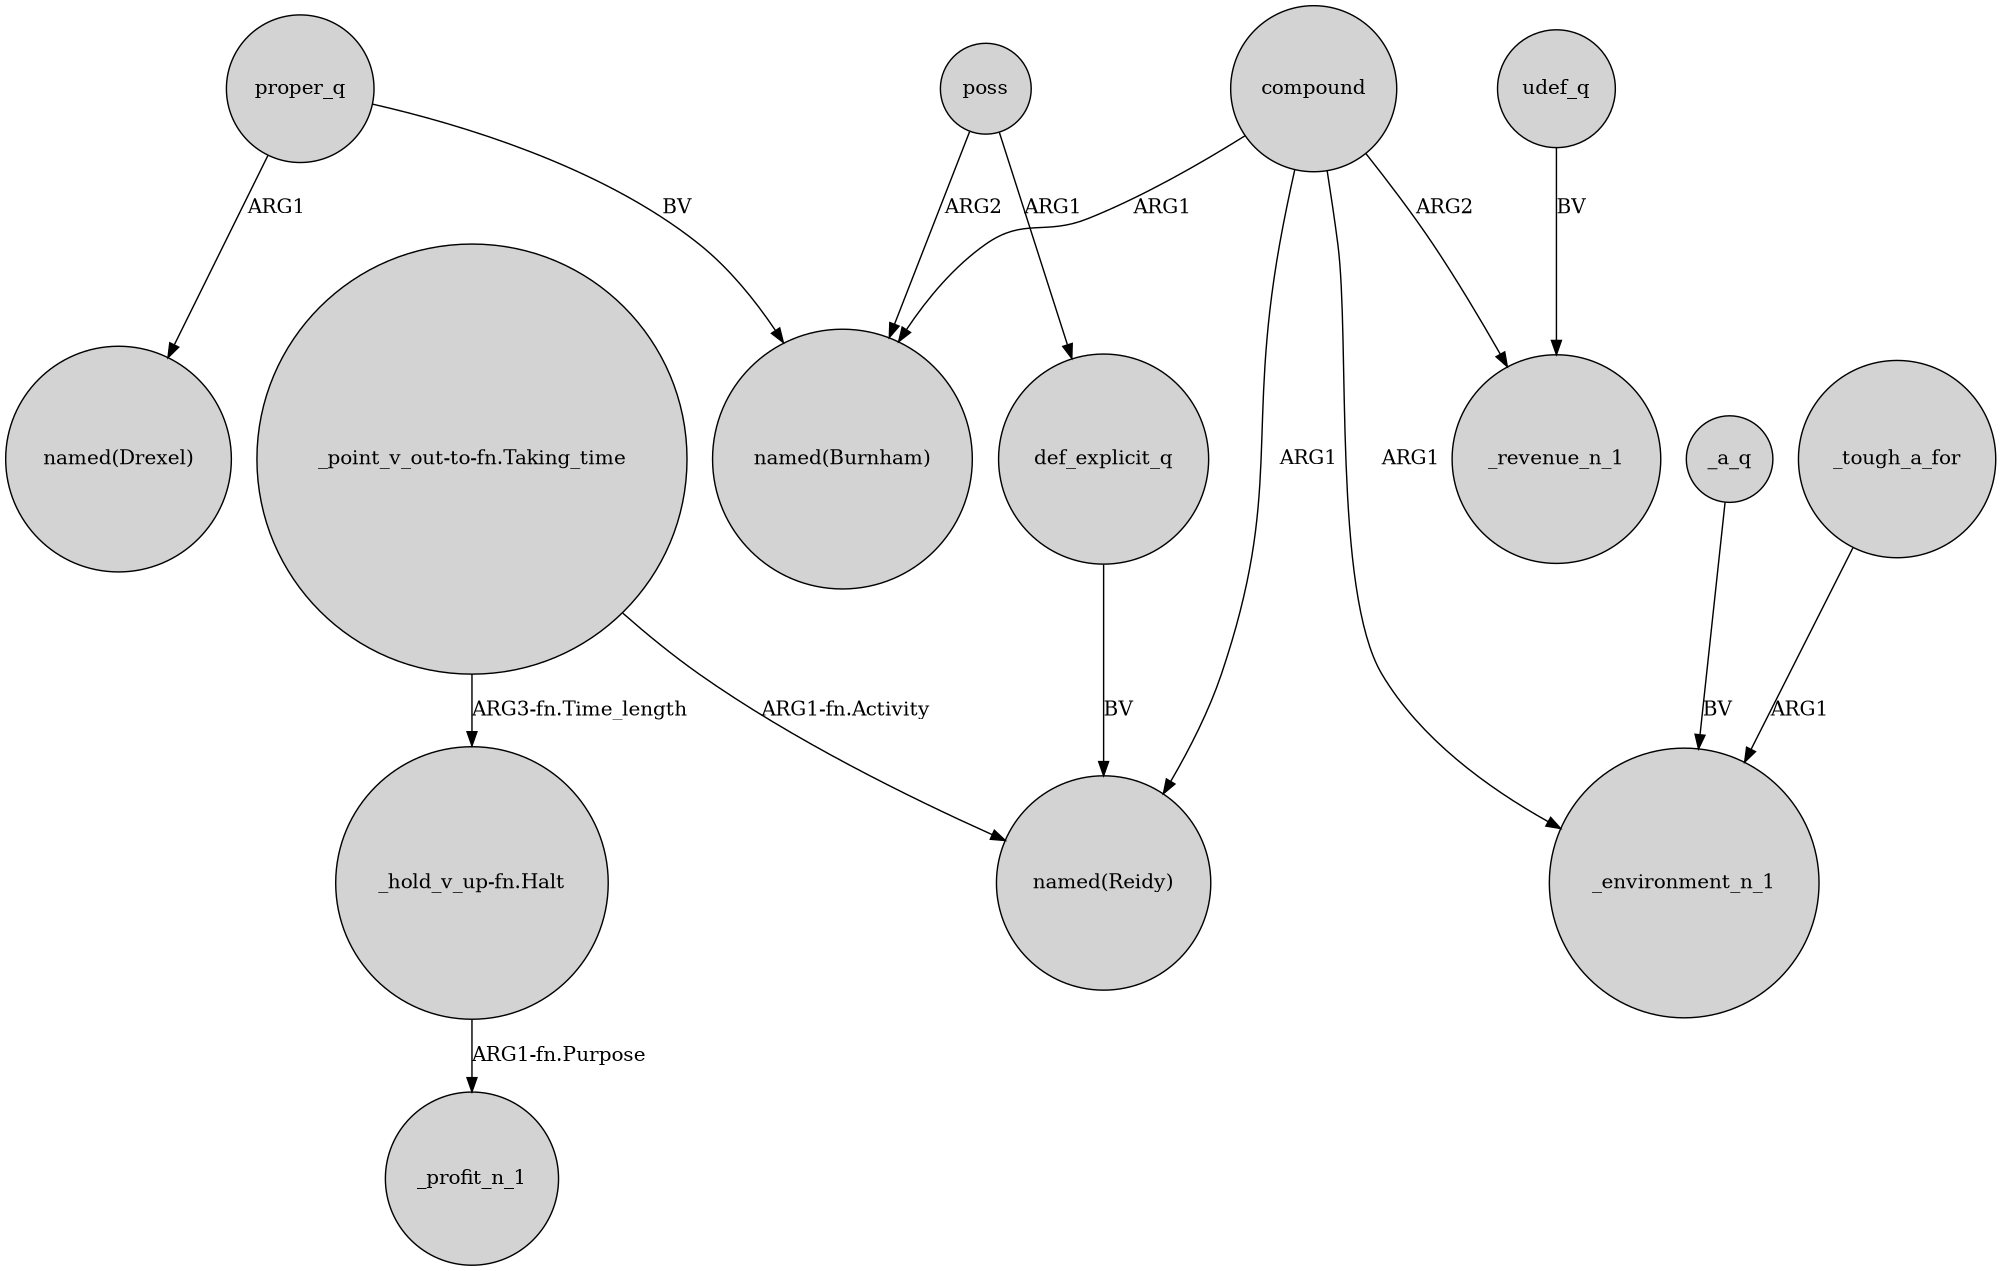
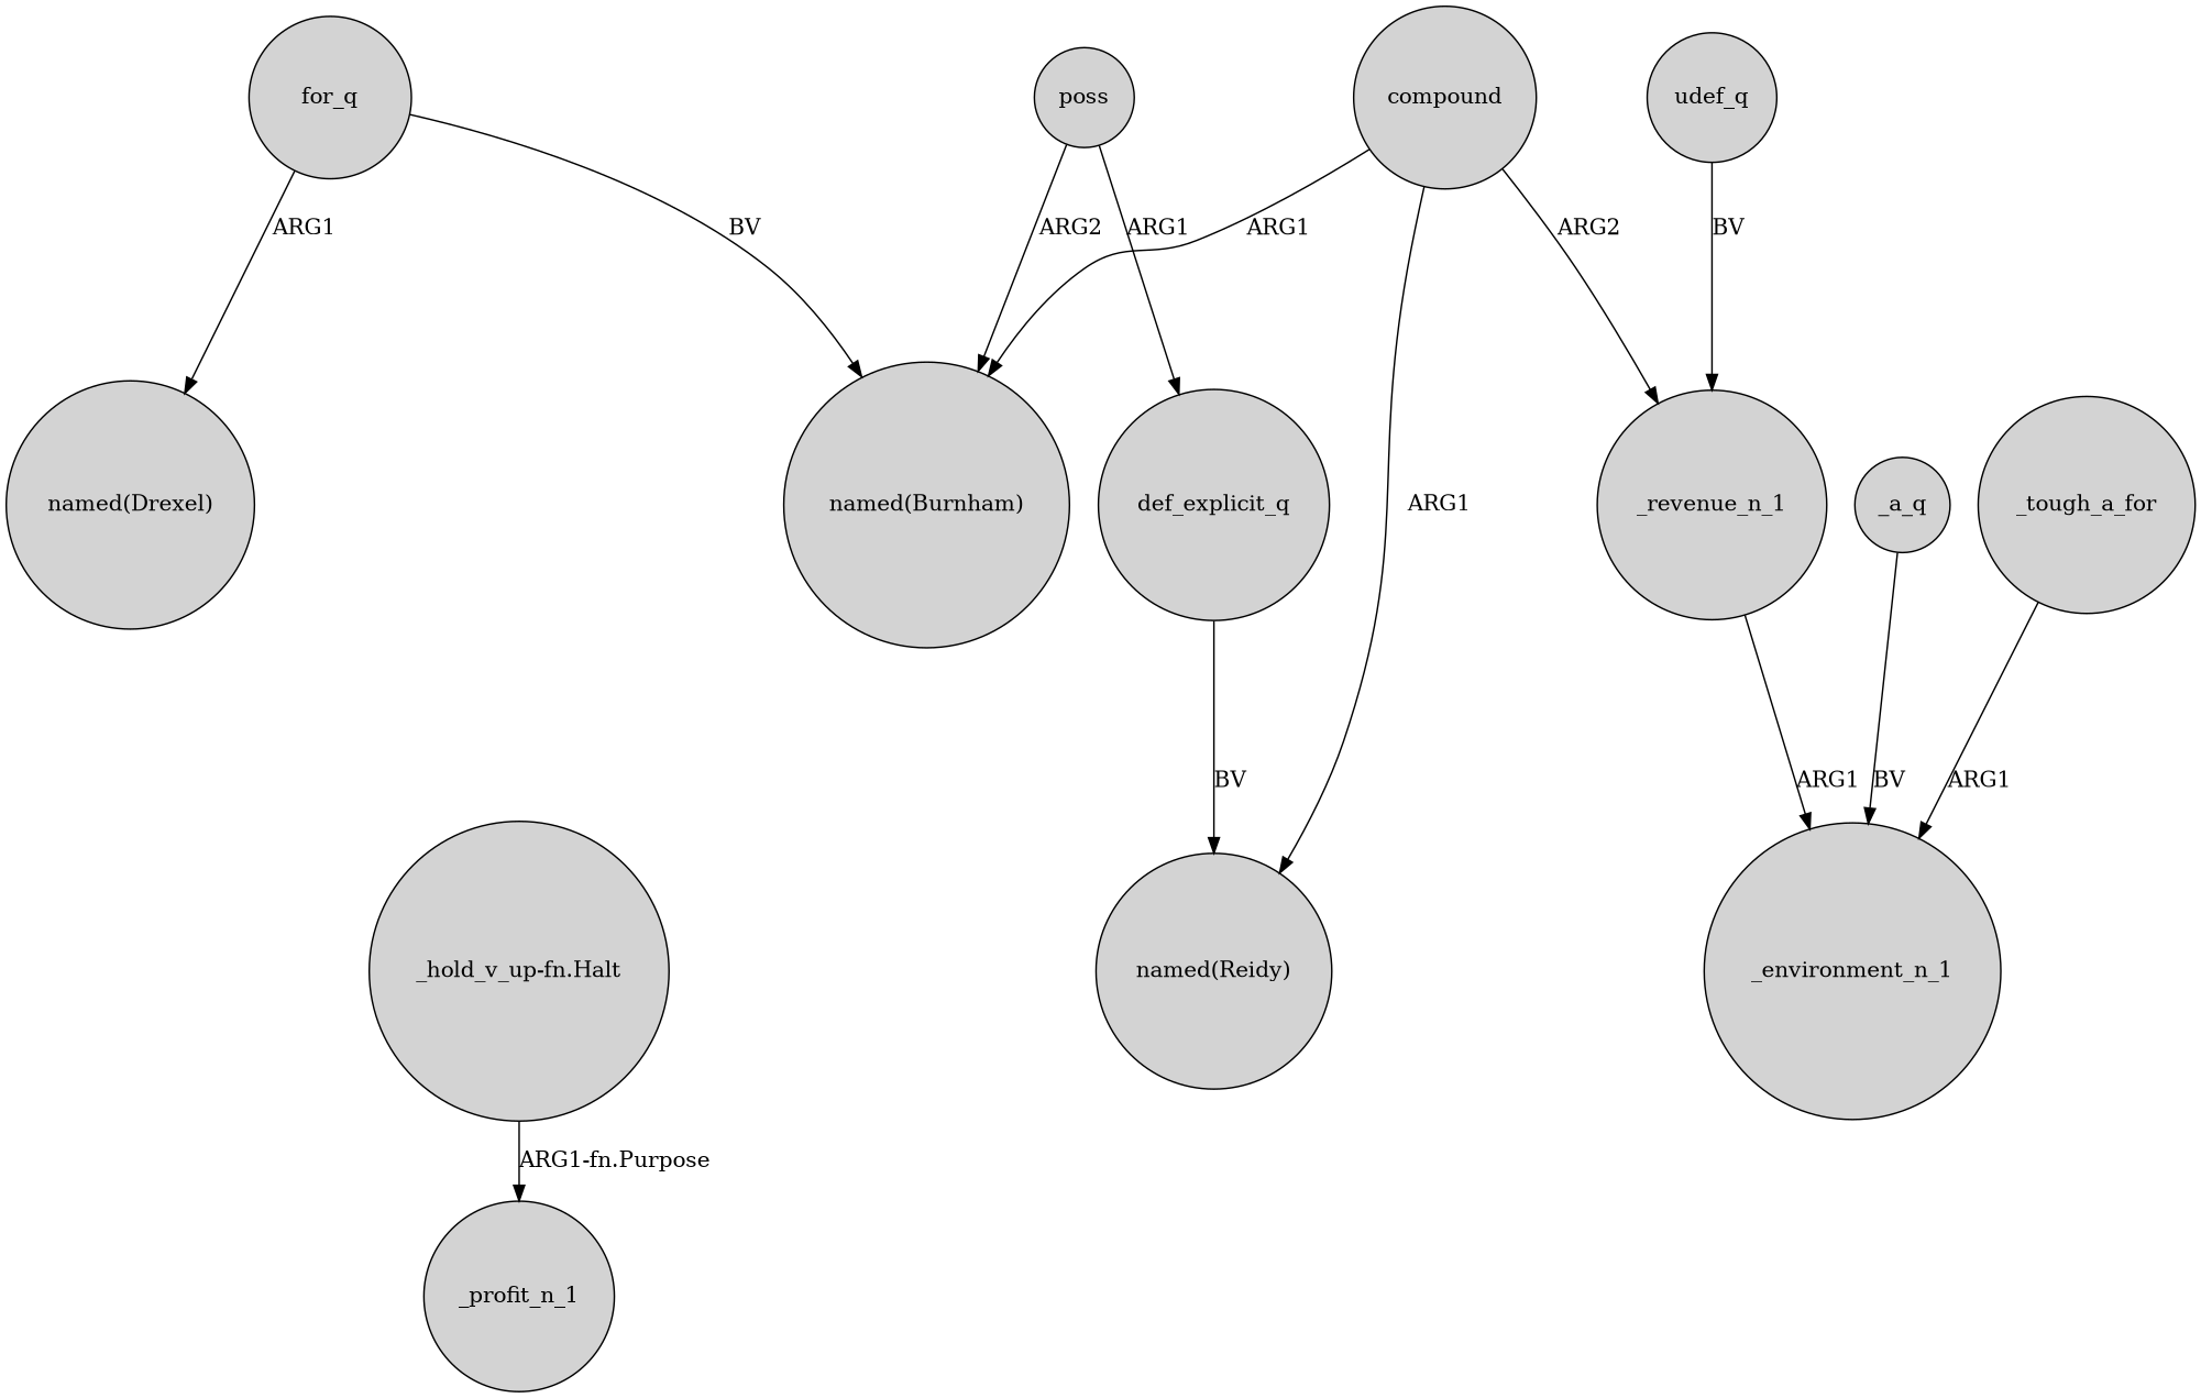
  digraph {
    node [shape=circle style=filled]
    compound
    "named(Burnham)"
    _environment_n_1
    "named(Reidy)"
    _revenue_n_1
-   "_point_v_out-to-fn.Taking_time"
    "_hold_v_up-fn.Halt"
    _profit_n_1
    _a_q
    poss
    def_explicit_q
    udef_q
-   proper_q
+   proper_q [label=for_q]
    "named(Drexel)"
    _tough_a_for
    compound -> "named(Burnham)" [label=ARG1]
-   compound -> _environment_n_1 [label=ARG1]
+   _revenue_n_1 -> _environment_n_1 [label=ARG1]
    compound -> "named(Reidy)" [label=ARG1]
    compound -> _revenue_n_1 [label=ARG2]
-   "_point_v_out-to-fn.Taking_time" -> "named(Reidy)" [label="ARG1-fn.Activity"]
-   "_point_v_out-to-fn.Taking_time" -> "_hold_v_up-fn.Halt" [label="ARG3-fn.Time_length"]
    "_hold_v_up-fn.Halt" -> _profit_n_1 [label="ARG1-fn.Purpose"]
    _a_q -> _environment_n_1 [label=BV]
    poss -> "named(Burnham)" [label=ARG2]
    poss -> def_explicit_q [label=ARG1]
    def_explicit_q -> "named(Reidy)" [label=BV]
    udef_q -> _revenue_n_1 [label=BV]
    proper_q -> "named(Burnham)" [label=BV]
    proper_q -> "named(Drexel)" [label=ARG1]
    _tough_a_for -> _environment_n_1 [label=ARG1]
  }
